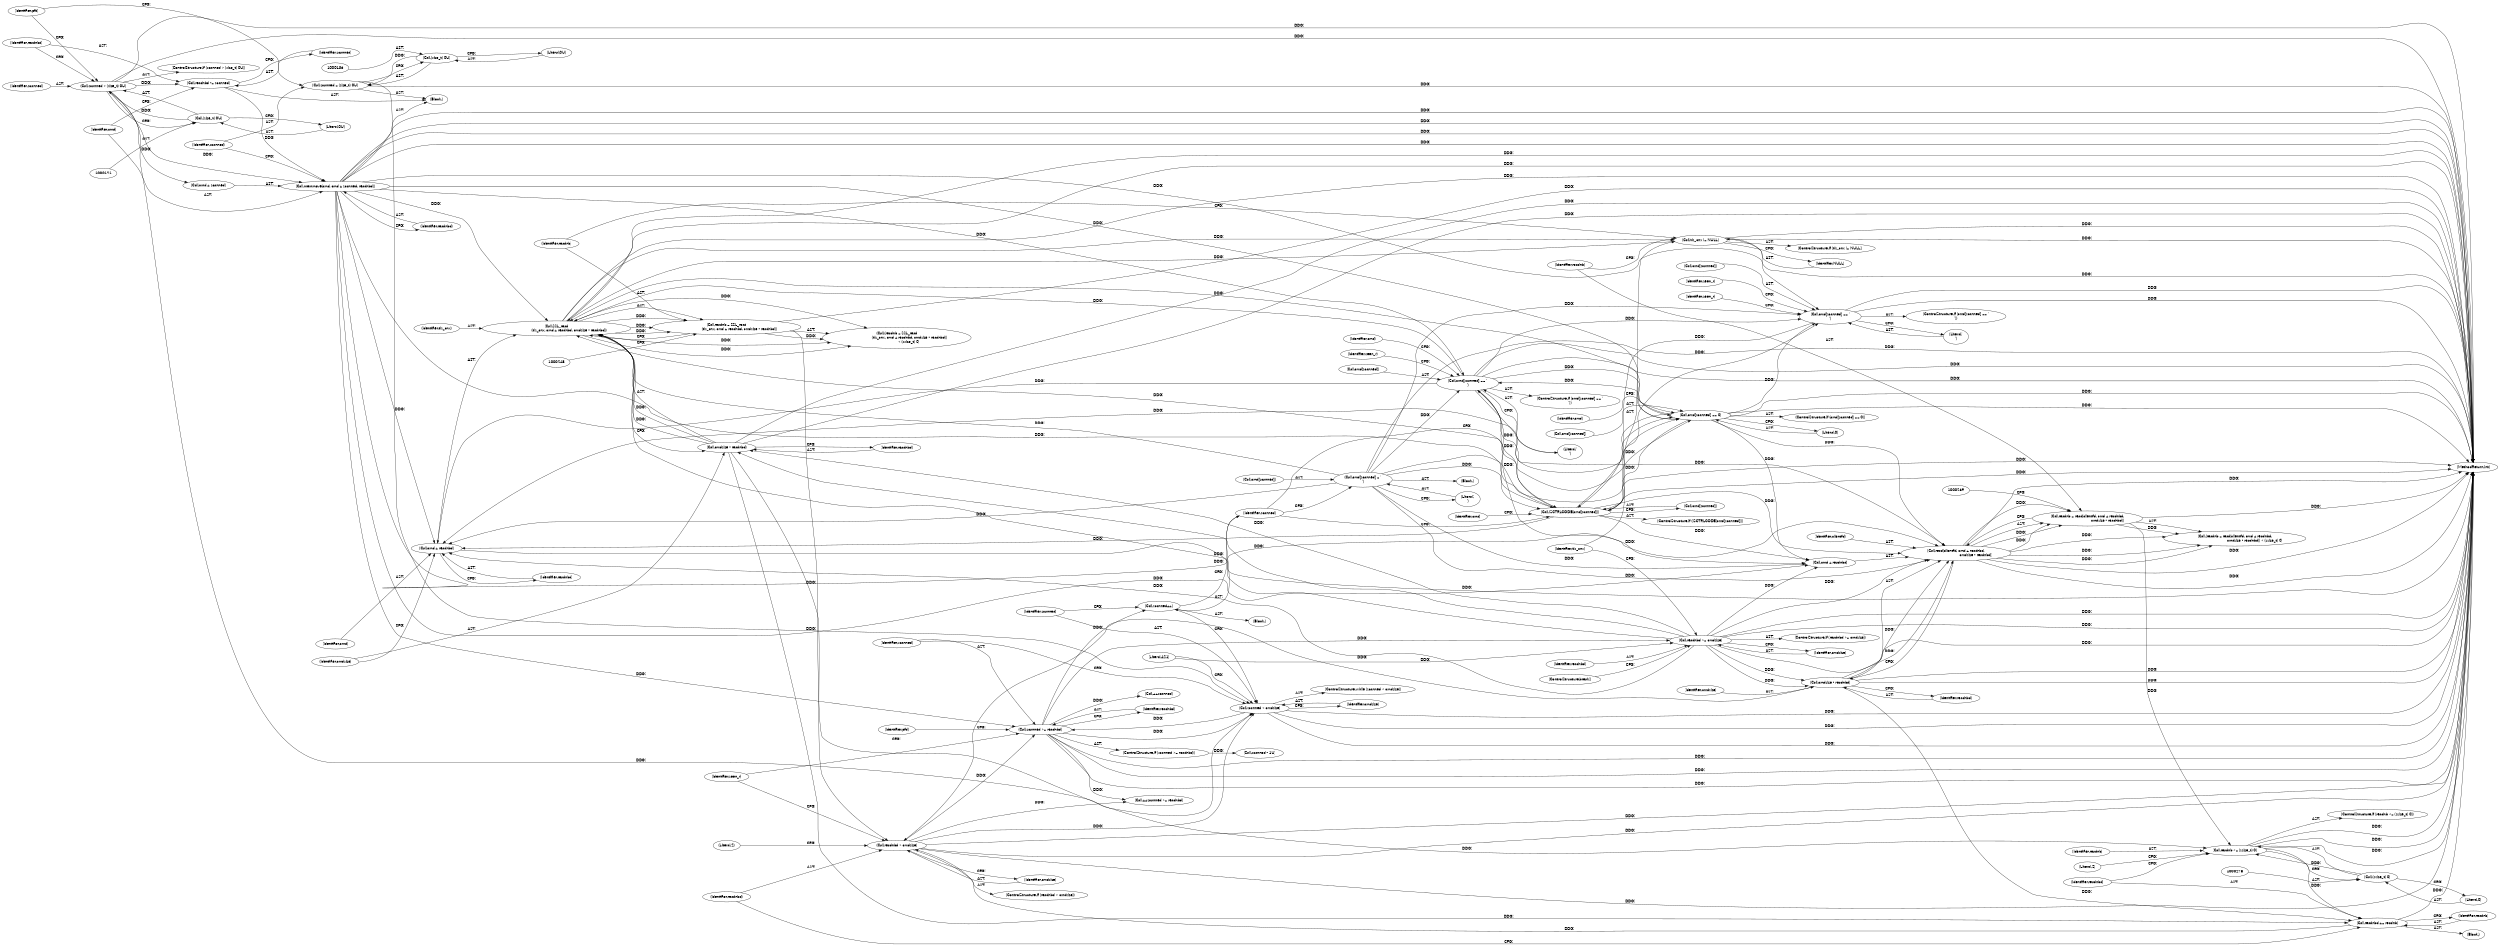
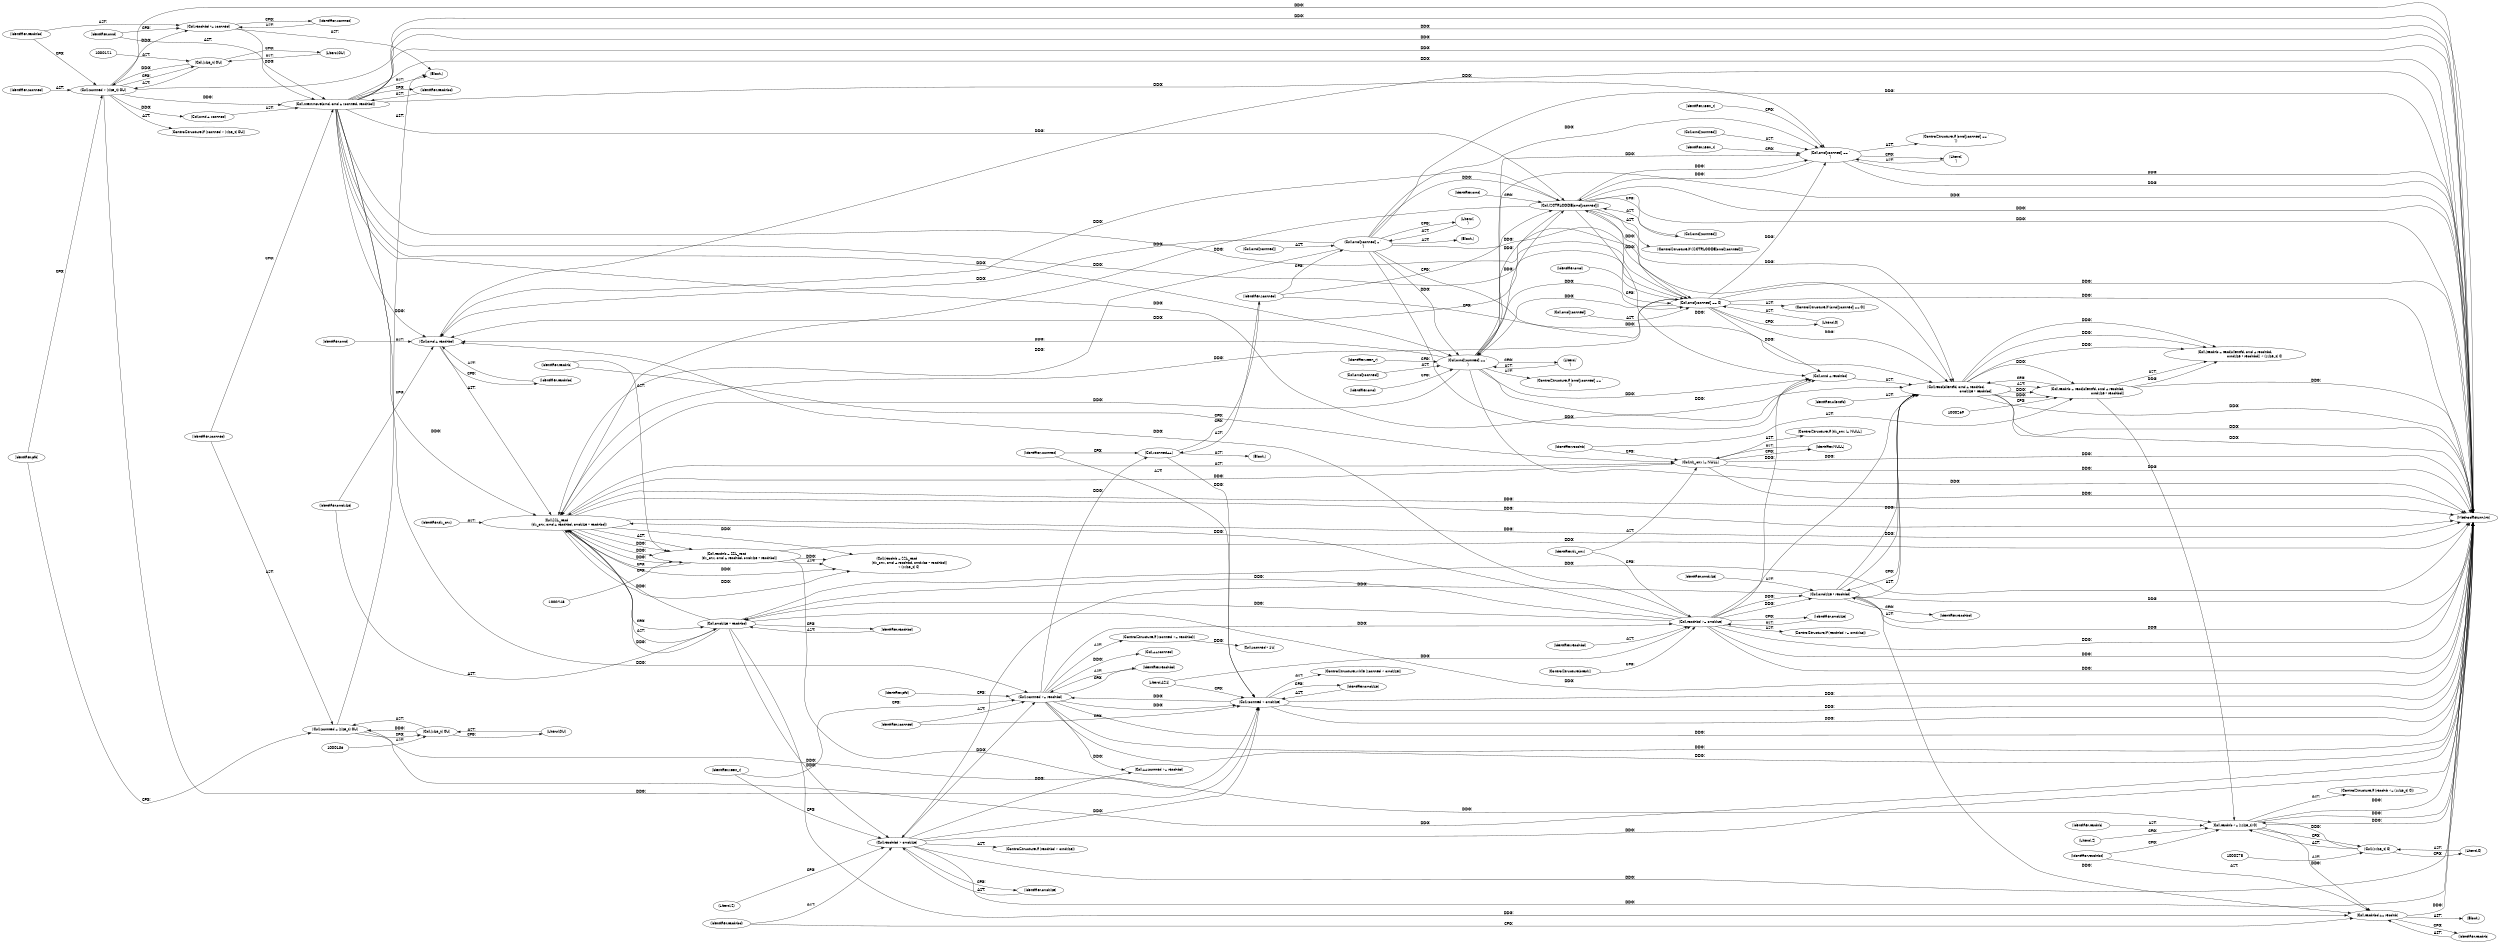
  digraph {
    fontname=Lato
    rankdir=LR
    node [fontname=Lato]
    edge [fontname=Lato]
    n1 [label="(Call,cmd + readnbd)"]
    n2 [label="(Call,SSL_read\n                        (tls_cnx, cmd + readnbd, cmdsize - readnbd))"]
    n3 [label="(Identifier,readnbd)"]
    n4 [label="(MethodReturn,int)"]
    n5 [label="(Call,cmdsize - readnbd)"]
    n6 [label="(Call,readnb = SSL_read\n                        (tls_cnx, cmd + readnbd, cmdsize - readnbd))"]
    n7 [label="(Call,(readnb = SSL_read\n                        (tls_cnx, cmd + readnbd, cmdsize - readnbd))\n                       < (ssize_t) 0)"]
    n8 [label="(Call,tls_cnx != NULL)"]
    n9 [label="(Call,cmd[scanned] = '\n')"]
    n10 [label="(Call,cmd[scanned] == '\r')"]
    n11 [label="(Call,ISCTRLCODE(cmd[scanned]))"]
    n12 [label="(Call,cmd[scanned] == '\n')"]
    n13 [label="(Call,cmd[scanned] == 0)"]
    n14 [label="(Call,read(clientfd, cmd + readnbd,\n                                      cmdsize - readnbd))"]
    n15 [label="(Call,cmd + readnbd)"]
    n16 [label="(Block,)"]
    n17 [label="(Literal,'\n')"]
    n18 [label="(Literal,'\r')"]
    n19 [label="(ControlStructure,if (cmd[scanned] == '\r'))"]
    n20 [label="(Call,cmd[scanned])"]
    n21 [label="(ControlStructure,if (ISCTRLCODE(cmd[scanned])))"]
    n22 [label="(Literal,'\n')"]
    n23 [label="(ControlStructure,if (cmd[scanned] == '\n'))"]
    n24 [label="(ControlStructure,if (cmd[scanned] == 0))"]
    n25 [label="(Literal,0)"]
    n26 [label="(Call,cmdsize - readnbd)"]
    n27 [label="(Call,readnb = read(clientfd, cmd + readnbd,\n                                      cmdsize - readnbd))"]
    n28 [label="(Call,(readnb = read(clientfd, cmd + readnbd,\n                                      cmdsize - readnbd)) < (ssize_t) 0)"]
    n29 [label="(Call,memmove(cmd, cmd + scanned, readnbd))"]
    n30 [label="(Call,scanned >= readnbd)"]
    n31 [label="(Identifier,readnbd)"]
    n32 [label="(Block,)"]
    n33 [label="(Call,scanned < cmdsize)"]
    n34 [label="(Call,readnbd >= cmdsize)"]
    n35 [label="(Call,scanned++)"]
    n36 [label="(Call,++scanned)"]
    n37 [label="(Call,++scanned >= readnbd)"]
    n38 [label="(Identifier,readnbd)"]
    n39 [label="(ControlStructure,if (scanned >= readnbd))"]
    n40 [label="(Call,scanned > (size_t) 0U)"]
    n41 [label="(Call,(size_t) 0U)"]
    n42 [label="(Call,readnbd -= scanned)"]
    n43 [label="(Call,cmd + scanned)"]
    n44 [label="(ControlStructure,if (scanned > (size_t) 0U))"]
    n45 [label="(Literal,0U)"]
    n46 [label="(Identifier,scanned)"]
    n47 [label="(ControlStructure,while (scanned < cmdsize))"]
    n48 [label="(Identifier,cmdsize)"]
    n49 [label="(Identifier,cmdsize)"]
    n50 [label="(ControlStructure,if (readnbd >= cmdsize))"]
    n51 [label="(Call,readnbd > cmdsize)"]
    n52 [label="(Call,readnbd += readnb)"]
    n53 [label="(Identifier,readnbd)"]
    n54 [label="(Identifier,readnbd)"]
    n55 [label="(Block,)"]
    n56 [label="(Identifier,scanned)"]
    n57 [label="(Call,scanned - 1U)"]
    n58 [label="(Call,scanned = (size_t) 0U)"]
    n59 [label="(Call,(size_t) 0U)"]
    n60 [label="(Literal,0U)"]
    n61 [label="(Identifier,cmdsize)"]
    n62 [label="(ControlStructure,if (readnbd > cmdsize))"]
    n63 [label="(Block,)"]
    n64 [label="(Identifier,readnb)"]
    n65 [label="(Call,readnb <= (ssize_t) 0)"]
    n66 [label="(Call,(ssize_t) 0)"]
    n67 [label="(ControlStructure,if (readnb <= (ssize_t) 0))"]
    n68 [label="(Literal,0)"]
    n69 [label="(Identifier,NULL)"]
    n70 [label="(ControlStructure,if (tls_cnx != NULL))"]
    n71 [label="(Identifier,readnbd)"]
    n72 [label="(Identifier,readnb)"]
    n73 [label="(Identifier,cmd)"]
    n74 [label="(Identifier,cmd)"]
    n75 [label="(Identifier,readnbd)"]
    n76 [label="(Identifier,scanned)"]
    n77 [label="(Identifier,tls_cnx)"]
    n78 [label="(Identifier,seen_r)"]
    n79 [label="(Identifier,readnbd)"]
    n80 [label="(Identifier,seen_r)"]
    n81 [label="(Identifier,cmd)"]
    n82 [label="(Identifier,seen_r)"]
    n83 [label="(Identifier,readnbd)"]
    n84 [label="(ControlStructure,break;)"]
    n85 [label="(Literal,2)"]
    n86 [label="(Call,cmd[scanned])"]
    n87 [label="(Identifier,seen_r)"]
    n88 [label="(Identifier,pfd)"]
    n89 [label="(Identifier,pfd)"]
    n90 [label="(Identifier,cmdsize)"]
    n91 [label="(Identifier,cmdsize)"]
    n92 [label="(Identifier,readnb)"]
    n93 [label="(Literal,421)"]
    n94 [label="(Identifier,clientfd)"]
    n95 [label="(Identifier,cmd)"]
    n96 [label="(Call,cmd[scanned])"]
    n97 [label="(Identifier,scanned)"]
    n98 [label="(Identifier,cmd)"]
    n99 [label="(Literal,2)"]
    n100 [label="(Call,cmd[scanned])"]
    n101 [label="(Identifier,tls_cnx)"]
    n102 [label="(Identifier,readnb)"]
    n103 [label="(Identifier,scanned)"]
    n104 [label="(Call,cmd[scanned])"]
    n105 [label="(Identifier,scanned)"]
    1000121
    1000136
    1000269
    1000248
    1000278
    n1 -> n2 [label="AST: "]
    n1 -> n3 [label="CFG: "]
    n1 -> n4 [label="DDG: "]
    n2 -> n4 [label="DDG: "]
    n2 -> n4 [label="DDG: "]
    n2 -> n4 [label="DDG: "]
    n2 -> n5 [label="CFG: "]
    n2 -> n6 [label="AST: "]
    n2 -> n6 [label="DDG: "]
    n2 -> n6 [label="DDG: "]
    n2 -> n6 [label="DDG: "]
    n2 -> n7 [label="DDG: "]
    n2 -> n7 [label="DDG: "]
    n2 -> n7 [label="DDG: "]
-   n2 -> n8 [label="DDG: "]
+   n2 -> n8 [label="AST: "]
    n3 -> n1 [label="AST: "]
    n5 -> n2 [label="AST: "]
    n5 -> n2 [label="DDG: "]
    n5 -> n2 [label="DDG: "]
    n5 -> n4 [label="DDG: "]
    n5 -> n4 [label="DDG: "]
    n5 -> n51 [label="DDG: "]
    n5 -> n52 [label="DDG: "]
    n5 -> n54 [label="CFG: "]
    n6 -> n2 [label="CFG: "]
    n6 -> n4 [label="DDG: "]
    n6 -> n7 [label="AST: "]
    n6 -> n7 [label="DDG: "]
    n6 -> n65 [label="DDG: "]
    n8 -> n2 [label="DDG: "]
    n8 -> n4 [label="DDG: "]
    n8 -> n4 [label="DDG: "]
    n8 -> n4 [label="DDG: "]
    n8 -> n69 [label="CFG: "]
    n8 -> n70 [label="AST: "]
    n9 -> n1 [label="DDG: "]
    n9 -> n2 [label="DDG: "]
    n9 -> n4 [label="DDG: "]
    n9 -> n10 [label="DDG: "]
    n9 -> n11 [label="DDG: "]
    n9 -> n12 [label="DDG: "]
    n9 -> n13 [label="DDG: "]
    n9 -> n14 [label="DDG: "]
    n9 -> n15 [label="DDG: "]
    n9 -> n16 [label="AST: "]
    n9 -> n17 [label="CFG: "]
    n10 -> n1 [label="DDG: "]
    n10 -> n2 [label="DDG: "]
    n10 -> n4 [label="DDG: "]
    n10 -> n4 [label="DDG: "]
    n10 -> n11 [label="DDG: "]
    n10 -> n12 [label="DDG: "]
    n10 -> n13 [label="DDG: "]
    n10 -> n14 [label="DDG: "]
    n10 -> n15 [label="DDG: "]
    n10 -> n18 [label="CFG: "]
    n10 -> n19 [label="AST: "]
    n11 -> n1 [label="DDG: "]
    n11 -> n2 [label="DDG: "]
    n11 -> n4 [label="DDG: "]
    n11 -> n4 [label="DDG: "]
    n11 -> n10 [label="DDG: "]
    n11 -> n12 [label="DDG: "]
    n11 -> n13 [label="DDG: "]
    n11 -> n14 [label="DDG: "]
    n11 -> n15 [label="DDG: "]
    n11 -> n20 [label="CFG: "]
    n11 -> n21 [label="AST: "]
    n12 -> n4 [label="DDG: "]
    n12 -> n4 [label="DDG: "]
    n12 -> n11 [label="DDG: "]
    n12 -> n22 [label="CFG: "]
    n12 -> n23 [label="AST: "]
    n13 -> n1 [label="DDG: "]
    n13 -> n2 [label="DDG: "]
    n13 -> n4 [label="DDG: "]
    n13 -> n4 [label="DDG: "]
    n13 -> n10 [label="DDG: "]
    n13 -> n11 [label="DDG: "]
    n13 -> n12 [label="DDG: "]
    n13 -> n14 [label="DDG: "]
    n13 -> n15 [label="DDG: "]
    n13 -> n24 [label="AST: "]
    n13 -> n25 [label="CFG: "]
    n14 -> n4 [label="DDG: "]
    n14 -> n4 [label="DDG: "]
    n14 -> n4 [label="DDG: "]
    n14 -> n26 [label="CFG: "]
    n14 -> n27 [label="AST: "]
    n14 -> n27 [label="DDG: "]
    n14 -> n27 [label="DDG: "]
    n14 -> n27 [label="DDG: "]
    n14 -> n28 [label="DDG: "]
    n14 -> n28 [label="DDG: "]
    n14 -> n28 [label="DDG: "]
    n15 -> n14 [label="AST: "]
    n17 -> n9 [label="AST: "]
    n18 -> n10 [label="AST: "]
    n20 -> n11 [label="AST: "]
    n22 -> n12 [label="AST: "]
    n25 -> n13 [label="AST: "]
    n26 -> n4 [label="DDG: "]
    n26 -> n4 [label="DDG: "]
    n26 -> n14 [label="AST: "]
    n26 -> n14 [label="DDG: "]
    n26 -> n14 [label="DDG: "]
    n26 -> n51 [label="DDG: "]
    n26 -> n52 [label="DDG: "]
    n26 -> n53 [label="CFG: "]
    n27 -> n4 [label="DDG: "]
    n27 -> n14 [label="CFG: "]
    n27 -> n28 [label="AST: "]
    n27 -> n28 [label="DDG: "]
    n27 -> n65 [label="DDG: "]
    n29 -> n1 [label="DDG: "]
    n29 -> n2 [label="DDG: "]
    n29 -> n4 [label="DDG: "]
    n29 -> n4 [label="DDG: "]
    n29 -> n4 [label="DDG: "]
    n29 -> n4 [label="DDG: "]
    n29 -> n10 [label="DDG: "]
    n29 -> n11 [label="DDG: "]
    n29 -> n12 [label="DDG: "]
    n29 -> n13 [label="DDG: "]
    n29 -> n14 [label="DDG: "]
    n29 -> n15 [label="DDG: "]
    n29 -> n30 [label="DDG: "]
    n29 -> n31 [label="CFG: "]
    n29 -> n32 [label="AST: "]
    n30 -> n4 [label="DDG: "]
    n30 -> n4 [label="DDG: "]
    n30 -> n4 [label="DDG: "]
    n30 -> n33 [label="DDG: "]
    n30 -> n34 [label="DDG: "]
    n30 -> n35 [label="DDG: "]
    n30 -> n36 [label="DDG: "]
    n30 -> n37 [label="DDG: "]
    n30 -> n38 [label="CFG: "]
    n30 -> n39 [label="AST: "]
    n31 -> n29 [label="AST: "]
    n33 -> n4 [label="DDG: "]
    n33 -> n4 [label="DDG: "]
    n33 -> n4 [label="DDG: "]
    n33 -> n30 [label="DDG: "]
    n33 -> n47 [label="AST: "]
    n33 -> n48 [label="CFG: "]
    n34 -> n1 [label="DDG: "]
    n34 -> n2 [label="DDG: "]
    n34 -> n4 [label="DDG: "]
    n34 -> n4 [label="DDG: "]
    n34 -> n4 [label="DDG: "]
    n34 -> n5 [label="DDG: "]
    n34 -> n5 [label="DDG: "]
    n34 -> n14 [label="DDG: "]
    n34 -> n15 [label="DDG: "]
    n34 -> n26 [label="DDG: "]
    n34 -> n26 [label="DDG: "]
    n34 -> n49 [label="CFG: "]
    n34 -> n50 [label="AST: "]
-   n35 -> n33 [label="CFG: "]
+   n35 -> n33 [label="DDG: "]
    n35 -> n55 [label="AST: "]
    n35 -> n56 [label="CFG: "]
    n38 -> n30 [label="AST: "]
    n39 -> n57 [label="DDG: "]
    n40 -> n4 [label="DDG: "]
    n40 -> n4 [label="DDG: "]
    n40 -> n29 [label="DDG: "]
    n40 -> n33 [label="DDG: "]
    n40 -> n41 [label="CFG: "]
    n40 -> n42 [label="DDG: "]
    n40 -> n43 [label="DDG: "]
    n40 -> n44 [label="AST: "]
    n41 -> n40 [label="AST: "]
    n41 -> n40 [label="DDG: "]
    n41 -> n45 [label="CFG: "]
    n42 -> n29 [label="DDG: "]
    n42 -> n32 [label="AST: "]
    n42 -> n46 [label="CFG: "]
    n43 -> n29 [label="AST: "]
    n45 -> n41 [label="AST: "]
    n46 -> n42 [label="AST: "]
    n48 -> n33 [label="AST: "]
    n49 -> n34 [label="AST: "]
    n51 -> n4 [label="DDG: "]
    n51 -> n4 [label="DDG: "]
    n51 -> n4 [label="DDG: "]
    n51 -> n30 [label="DDG: "]
    n51 -> n33 [label="DDG: "]
    n51 -> n37 [label="DDG: "]
    n51 -> n61 [label="CFG: "]
    n51 -> n62 [label="AST: "]
    n52 -> n4 [label="DDG: "]
-   n52 -> n51 [label="DDG: "]
    n52 -> n63 [label="AST: "]
    n52 -> n64 [label="CFG: "]
    n53 -> n26 [label="AST: "]
    n54 -> n5 [label="AST: "]
    n56 -> n9 [label="CFG: "]
    n56 -> n11 [label="CFG: "]
    n56 -> n13 [label="CFG: "]
    n56 -> n35 [label="AST: "]
    n58 -> n4 [label="DDG: "]
    n58 -> n32 [label="AST: "]
    n58 -> n33 [label="DDG: "]
    n58 -> n59 [label="CFG: "]
    n59 -> n58 [label="AST: "]
    n59 -> n58 [label="DDG: "]
    n59 -> n60 [label="CFG: "]
    n60 -> n59 [label="AST: "]
    n61 -> n51 [label="AST: "]
    n64 -> n52 [label="AST: "]
    n65 -> n4 [label="DDG: "]
    n65 -> n4 [label="DDG: "]
    n65 -> n4 [label="DDG: "]
    n65 -> n52 [label="DDG: "]
    n65 -> n66 [label="CFG: "]
    n65 -> n67 [label="AST: "]
    n66 -> n65 [label="AST: "]
    n66 -> n65 [label="DDG: "]
    n66 -> n68 [label="CFG: "]
    n68 -> n66 [label="AST: "]
    n69 -> n8 [label="AST: "]
    n71 -> n34 [label="AST: "]
    n72 -> n65 [label="AST: "]
    n73 -> n10 [label="CFG: "]
    n74 -> n1 [label="AST: "]
    n75 -> n52 [label="AST: "]
    n75 -> n65 [label="CFG: "]
    n76 -> n33 [label="AST: "]
    n76 -> n35 [label="CFG: "]
    n77 -> n2 [label="AST: "]
    n78 -> n12 [label="CFG: "]
    n79 -> n51 [label="AST: "]
    n79 -> n52 [label="CFG: "]
    n80 -> n12 [label="CFG: "]
    n81 -> n13 [label="CFG: "]
    n82 -> n30 [label="CFG: "]
    n82 -> n51 [label="CFG: "]
    n83 -> n40 [label="CFG: "]
    n83 -> n42 [label="AST: "]
    n84 -> n34 [label="CFG: "]
    n85 -> n51 [label="CFG: "]
    n86 -> n13 [label="AST: "]
    n87 -> n10 [label="CFG: "]
    n88 -> n30 [label="CFG: "]
    n89 -> n40 [label="CFG: "]
    n89 -> n58 [label="CFG: "]
    n90 -> n1 [label="CFG: "]
    n90 -> n5 [label="AST: "]
    n91 -> n26 [label="AST: "]
    n92 -> n6 [label="AST: "]
    n92 -> n8 [label="CFG: "]
    n93 -> n33 [label="CFG: "]
    n93 -> n34 [label="DDG: "]
    n94 -> n14 [label="AST: "]
    n95 -> n11 [label="CFG: "]
    n96 -> n9 [label="AST: "]
    n97 -> n40 [label="AST: "]
    n98 -> n29 [label="AST: "]
    n98 -> n42 [label="CFG: "]
    n99 -> n65 [label="CFG: "]
    n100 -> n10 [label="AST: "]
    n101 -> n8 [label="AST: "]
    n101 -> n34 [label="CFG: "]
    n102 -> n8 [label="CFG: "]
    n102 -> n27 [label="AST: "]
    n103 -> n30 [label="AST: "]
    n103 -> n33 [label="CFG: "]
    n104 -> n12 [label="AST: "]
    n105 -> n29 [label="CFG: "]
    n105 -> n58 [label="AST: "]
    1000121 -> n41 [label="AST: "]
    1000136 -> n59 [label="AST: "]
    1000269 -> n27 [label="CFG: "]
    1000248 -> n6 [label="CFG: "]
    1000278 -> n66 [label="AST: "]
  }
